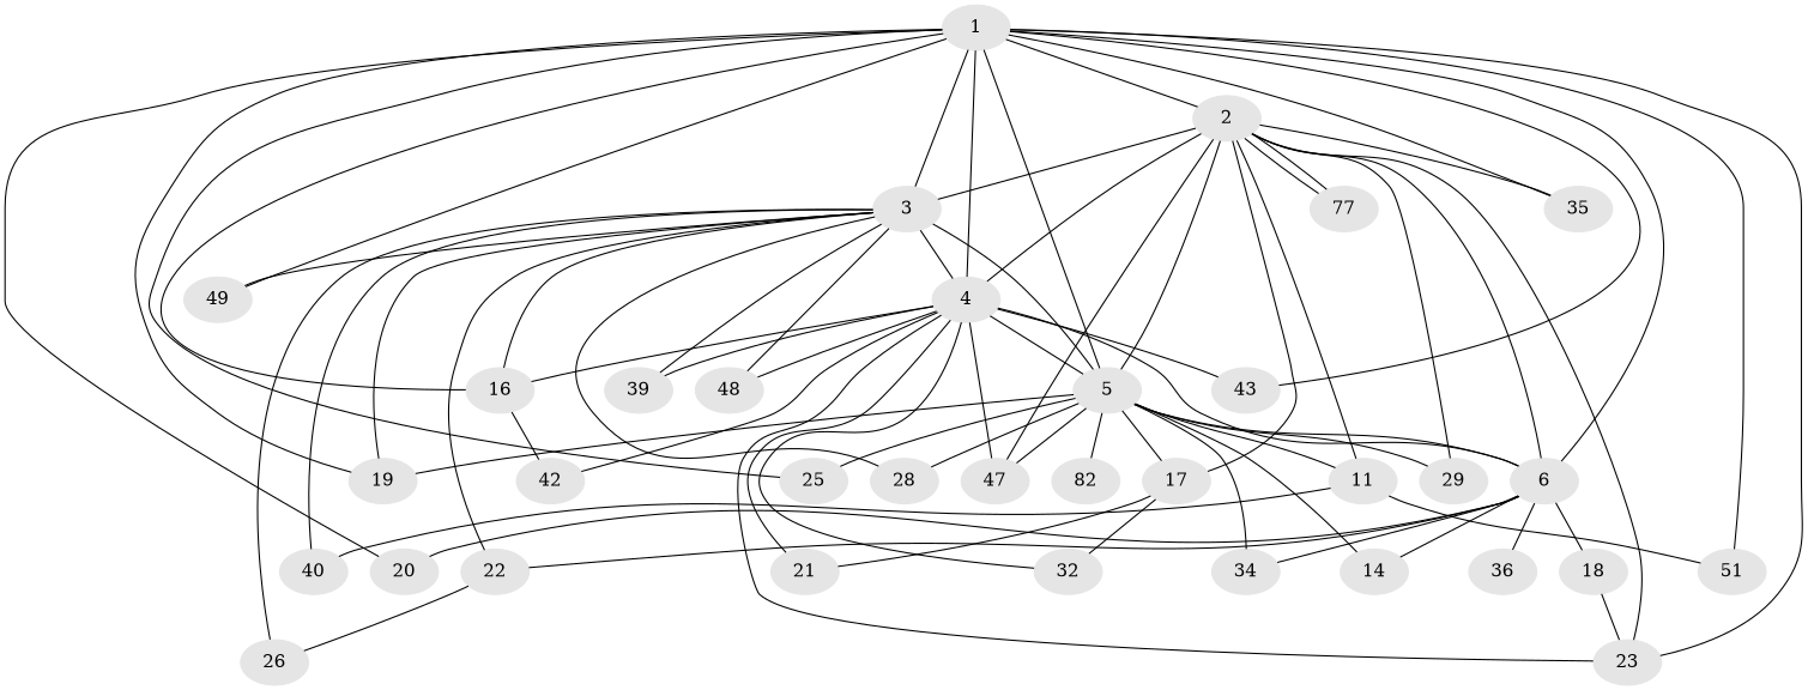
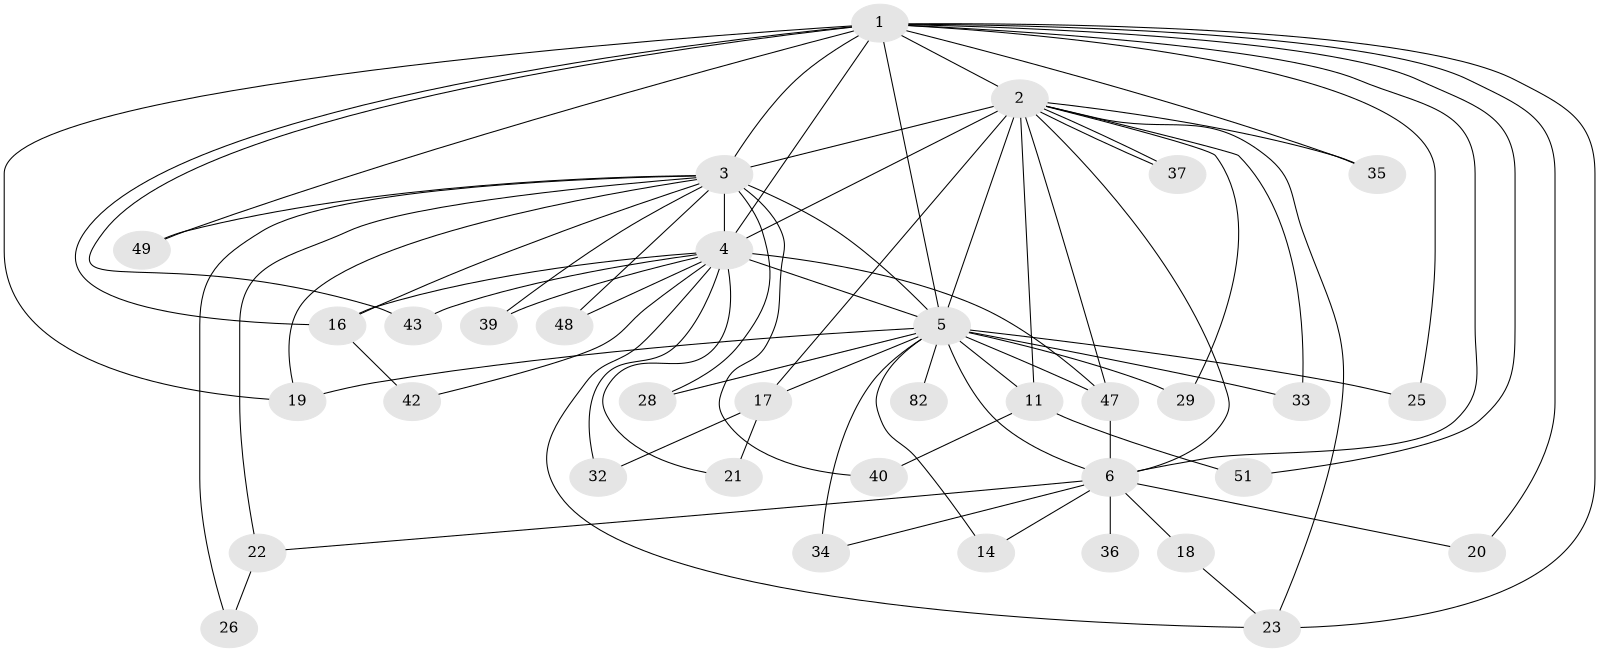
  graph {
    node [color=gray90 style=filled]
    1 [super="+13"]
    2 [super="+31"]
    3 [super="+8"]
    4 [super="+9"]
    5 [super="+7"]
    6 [super="+10"]
    16 [super="+41"]
    19 [super="+45"]
    20
    23 [super="+50"]
    25
    35
    43
    49
    51
    11 [super="+15"]
    17 [super="+30"]
    29
-   37 [label=77]
+   33
+   37
    n21 [label=47 super="+47"]
    22
    26
    28
    39
    40
    48
    21
    32
    42
    n31 [label=82]
    14
    34 [super="+44"]
    18 [super="+38"]
    36
    1 -- 2
    1 -- 3 [weight=2]
    1 -- 4 [weight=3]
    1 -- 5 [weight=2]
    1 -- 6 [weight=2]
    1 -- 16
    1 -- 19
    1 -- 20
    1 -- 23
    1 -- 25
    1 -- 35
    1 -- 43
    1 -- 49
    1 -- 51
    2 -- 3 [weight=3]
    2 -- 4 [weight=2]
    2 -- 5 [weight=2]
    2 -- 6 [weight=2]
    2 -- 23
    2 -- 35
    2 -- 11
    2 -- 17 [weight=2]
    2 -- 29
+   2 -- 33
    2 -- 37
    2 -- 37
    2 -- n21
    3 -- 4 [weight=4]
    3 -- 5 [weight=4]
    3 -- 16
    3 -- 19 [weight=4]
    3 -- 49
    3 -- 22
    3 -- 26
    3 -- 28
    3 -- 39
    3 -- 40
    3 -- 48
    4 -- 5 [weight=4]
-   4 -- 6 [weight=4]
+   n21 -- 6 [weight=4]
    4 -- 16
    4 -- 23
    4 -- 43
    4 -- n21
    4 -- 39
    4 -- 48
    4 -- 21
    4 -- 32
    4 -- 42
    5 -- 6 [weight=4]
    5 -- 19 [weight=2]
    5 -- 25
    5 -- 11 [weight=2]
    5 -- 17
    5 -- 29
+   5 -- 33
    5 -- n21
    5 -- 28
    5 -- n31 [weight=2]
    5 -- 14
    5 -- 34 [weight=2]
    6 -- 20
    6 -- 22
    6 -- 14
    6 -- 34
    6 -- 18 [weight=2]
    6 -- 36 [weight=2]
    16 -- 42
    11 -- 51
    11 -- 40
    17 -- 21
    17 -- 32
    22 -- 26
    18 -- 23
  }
